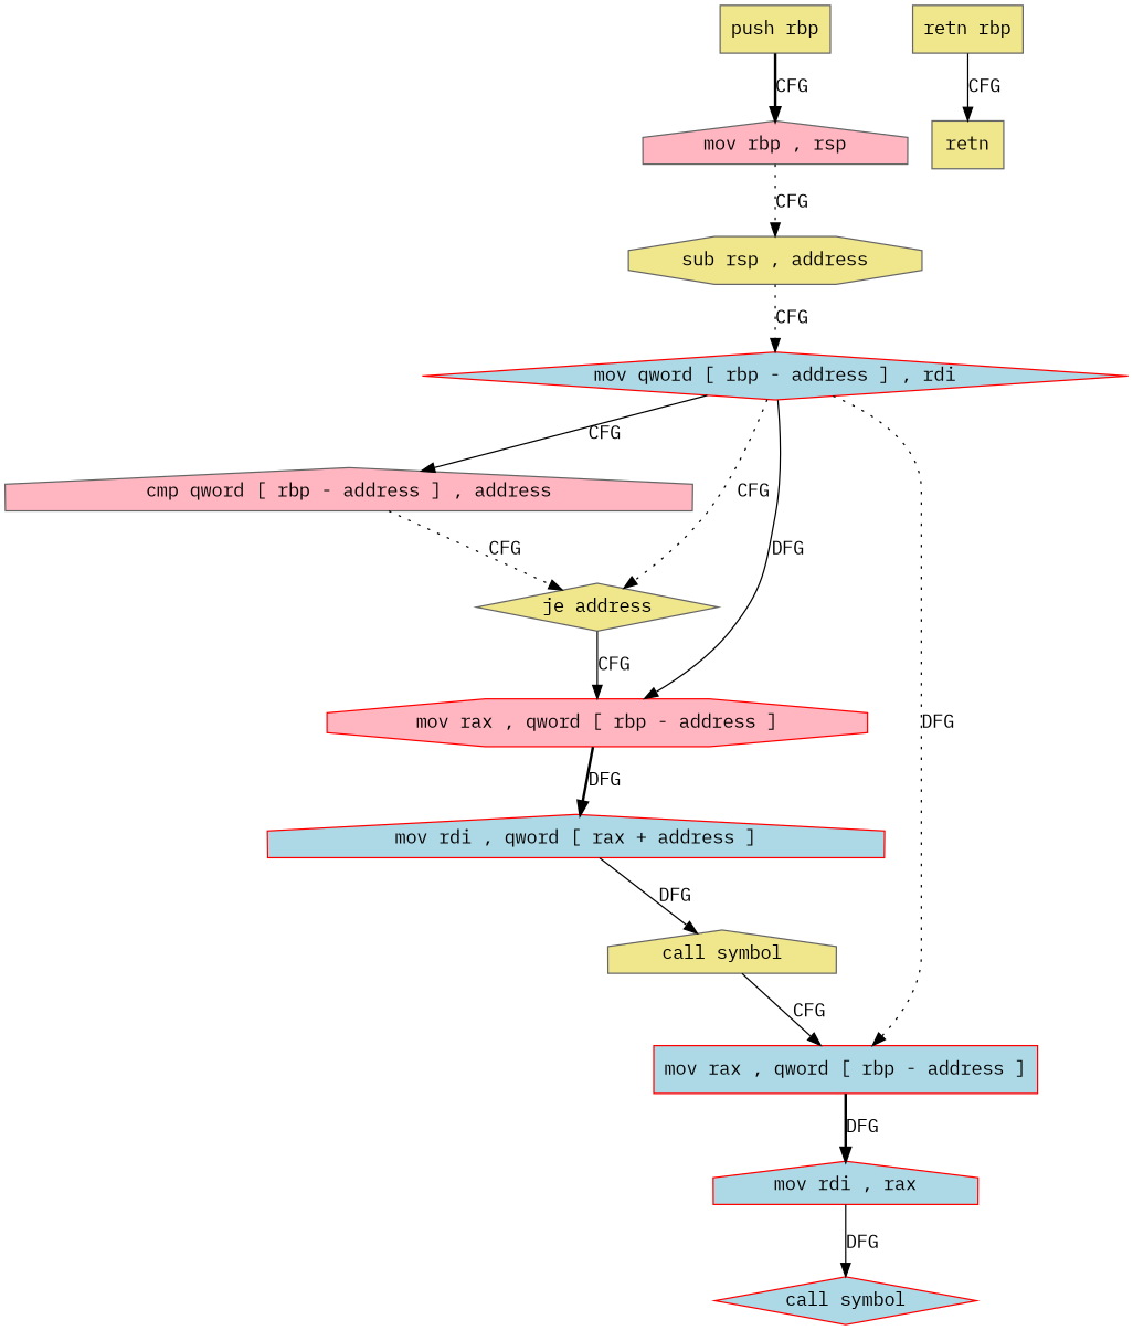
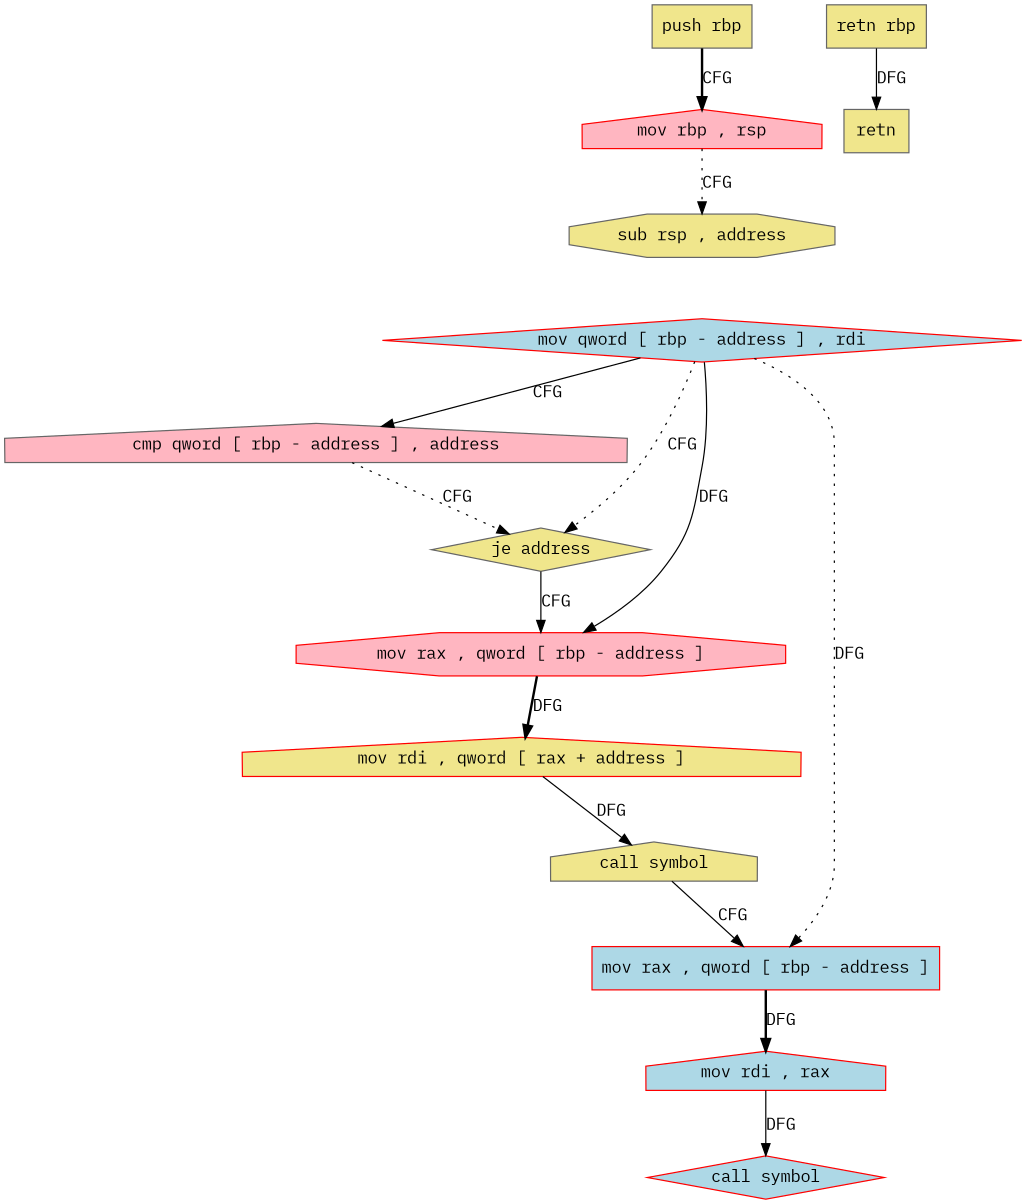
  digraph {
    fontname="IBM Plex Mono"
    node [color=gray40 fillcolor=khaki fontname="IBM Plex Mono" shape=house style=filled]
    edge [fontname="IBM Plex Mono" style=solid]
    n1 [label="push rbp" shape=box]
-   n2 [fillcolor=lightpink label="mov rbp , rsp"]
+   n2 [color=red fillcolor=lightpink label="mov rbp , rsp"]
    n3 [label="sub rsp , address" shape=octagon]
    n4 [color=red fillcolor=lightblue label="mov qword [ rbp - address ] , rdi" shape=diamond]
    n5 [fillcolor=lightpink label="cmp qword [ rbp - address ] , address"]
    n6 [label="je address" shape=diamond]
    n7 [color=red fillcolor=lightpink label="mov rax , qword [ rbp - address ]" shape=octagon]
    n8 [color=red fillcolor=lightblue label="mov rax , qword [ rbp - address ]" shape=box]
-   n9 [color=red fillcolor=lightblue label="mov rdi , qword [ rax + address ]"]
+   n9 [color=red label="mov rdi , qword [ rax + address ]"]
    n10 [color=red fillcolor=lightblue label="mov rdi , rax"]
    n11 [label="retn rbp" shape=box]
    n12 [label=retn shape=box]
    n13 [label="call symbol"]
    n14 [color=red fillcolor=lightblue label="call symbol" shape=diamond]
    n1 -> n2 [label=CFG style=bold]
    n2 -> n3 [label=CFG style=dotted]
-   n3 -> n4 [label=CFG style=dotted]
    n4 -> n5 [label=CFG]
    n4 -> n6 [label=CFG style=dotted]
    n4 -> n7 [label=DFG]
    n4 -> n8 [label=DFG style=dotted]
    n5 -> n6 [label=CFG style=dotted]
    n6 -> n7 [label=CFG]
    n7 -> n9 [label=DFG style=bold]
    n8 -> n10 [label=DFG style=bold]
    n9 -> n13 [label=DFG]
    n10 -> n14 [label=DFG]
-   n11 -> n12 [label=CFG]
+   n11 -> n12 [label=DFG]
    n13 -> n8 [label=CFG]
  }
